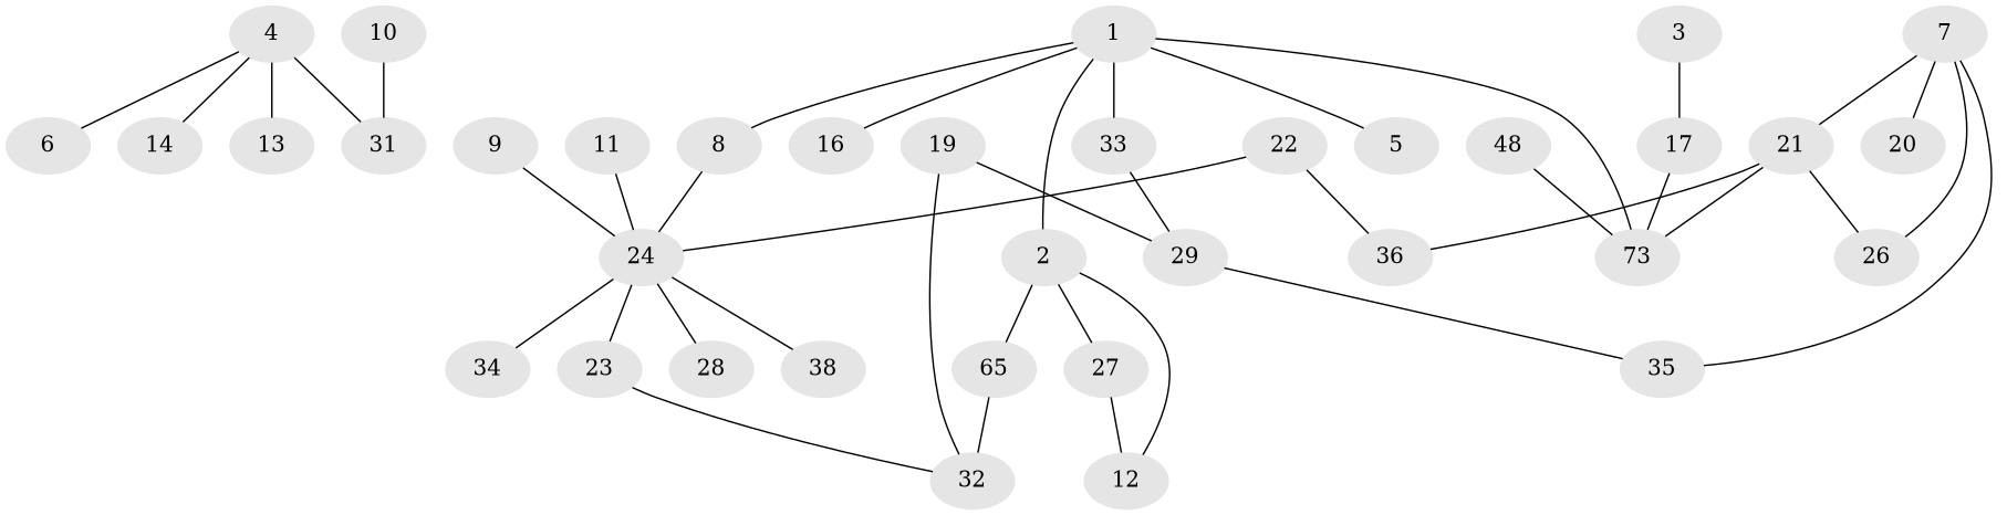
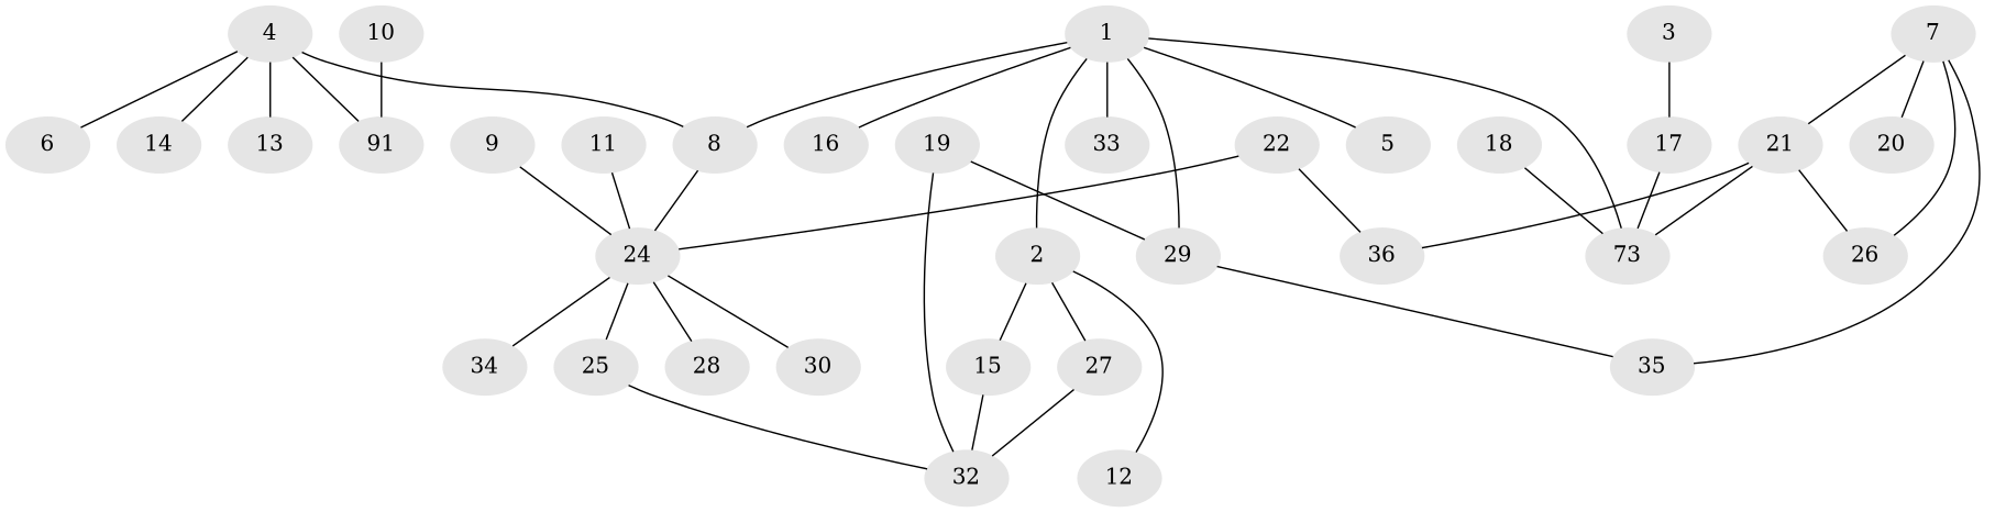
  graph {
    node [color=gray90 style=filled]
    edge [weight=1.0]
    1
    2
    5
    8
    16
    n6 [label=73]
    29
    33
    12
-   15 [label=65]
+   15
    27
    24
    35
    32
    3
    17
    4
    13
    6
    14
-   31
+   31 [label=91]
    7
    20
    21
    26
    36
-   25 [label=23]
+   25
    28
-   30 [label=38]
+   30
    34
    9
    10
    11
-   18 [label=48]
+   18
    19
    22
    1 -- 2
    1 -- 5
    1 -- 8
    1 -- 16
    1 -- n6
-   33 -- 29
+   1 -- 29
    1 -- 33
    2 -- 12
    2 -- 15
    2 -- 27
    8 -- 24
    29 -- 35
    15 -- 32
-   27 -- 12
+   27 -- 32
    24 -- 25
    24 -- 28
    24 -- 30
    24 -- 34
    3 -- 17
    17 -- n6
+   4 -- 8
    4 -- 13
    4 -- 6
    4 -- 14
    4 -- 31
    7 -- 35
    7 -- 20
    7 -- 21
    7 -- 26
    21 -- n6
    21 -- 26
    21 -- 36
    25 -- 32
    9 -- 24
    10 -- 31
    11 -- 24
    18 -- n6
    19 -- 29
    19 -- 32
    22 -- 24
    22 -- 36
  }
